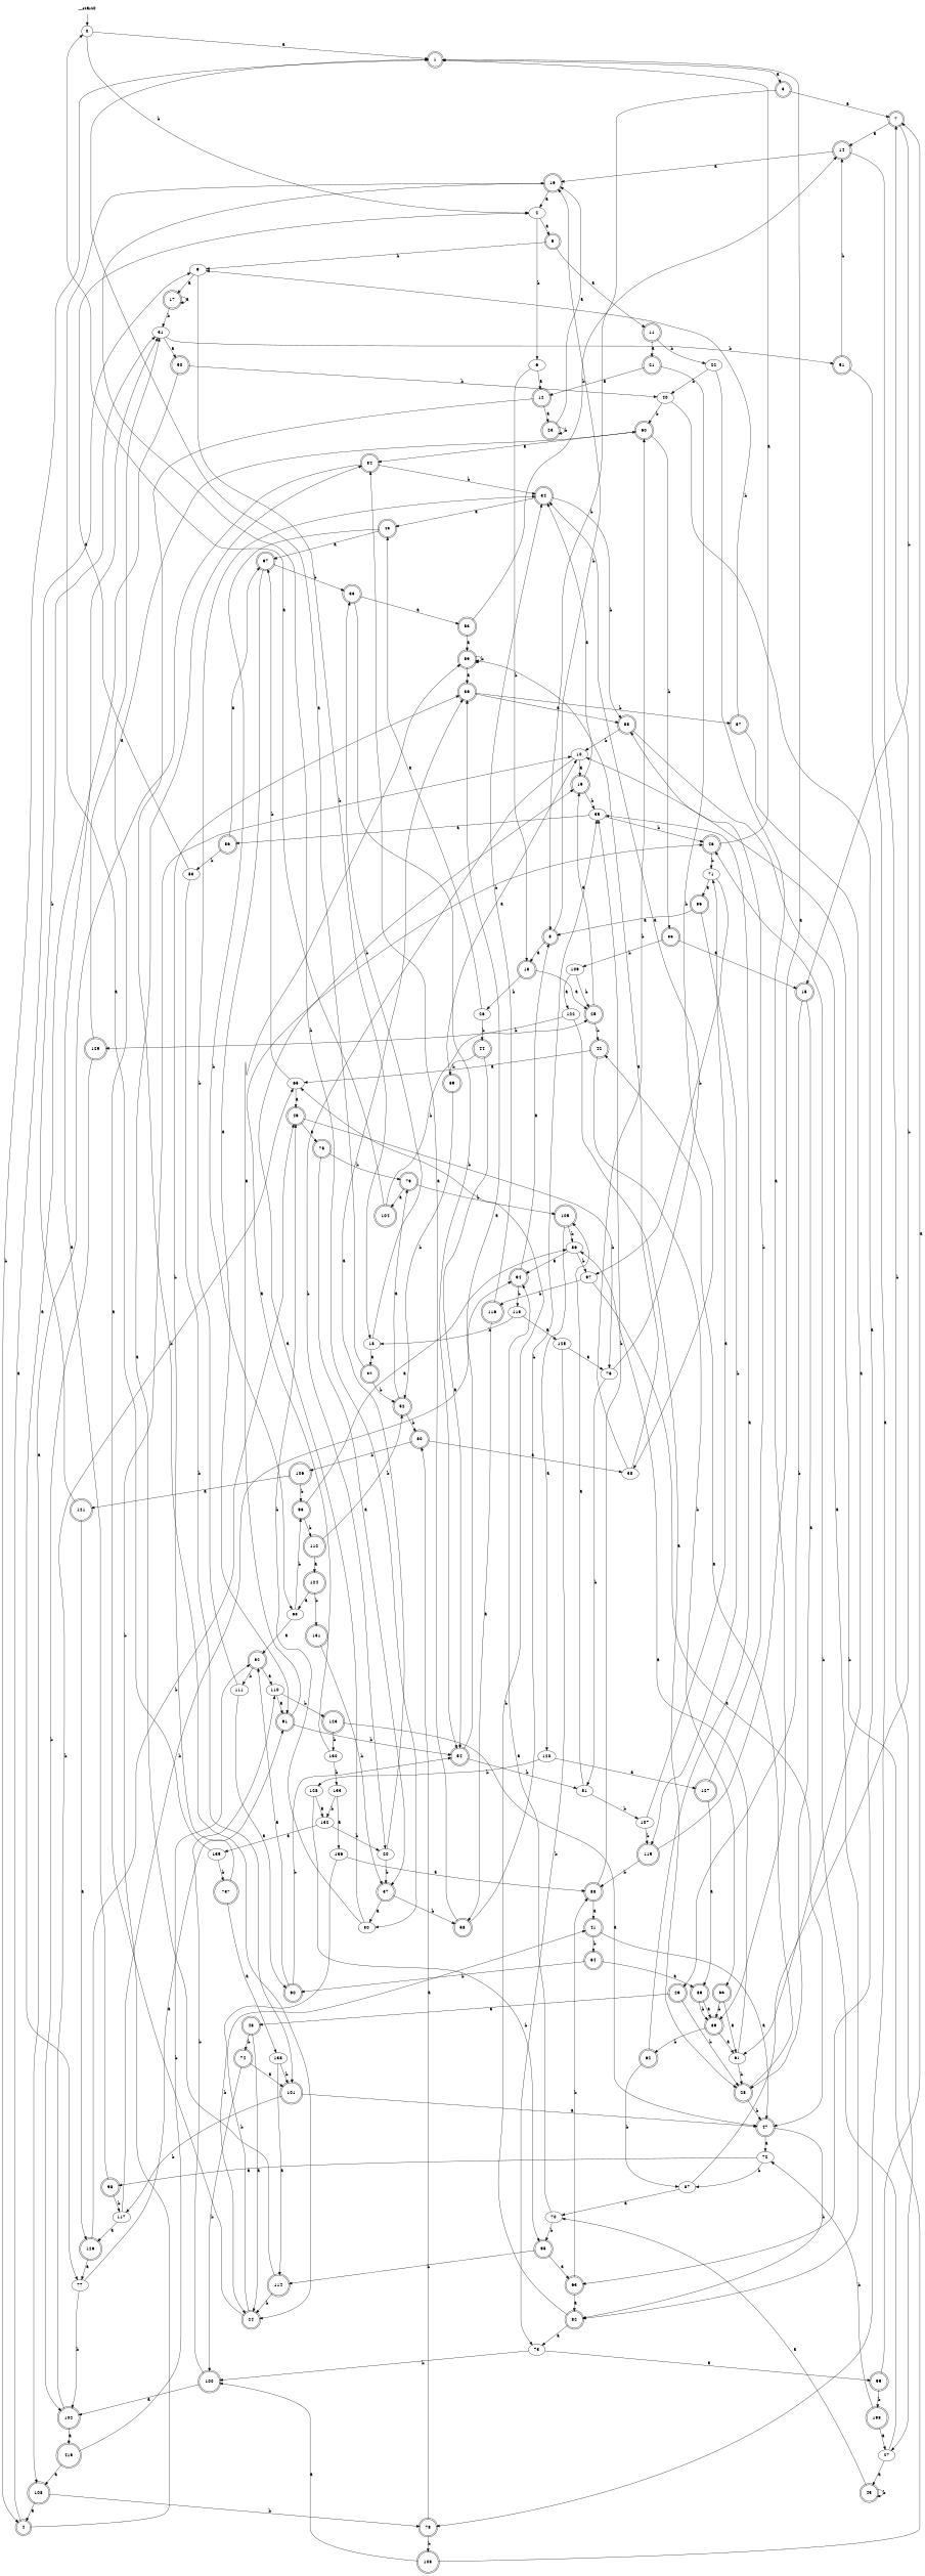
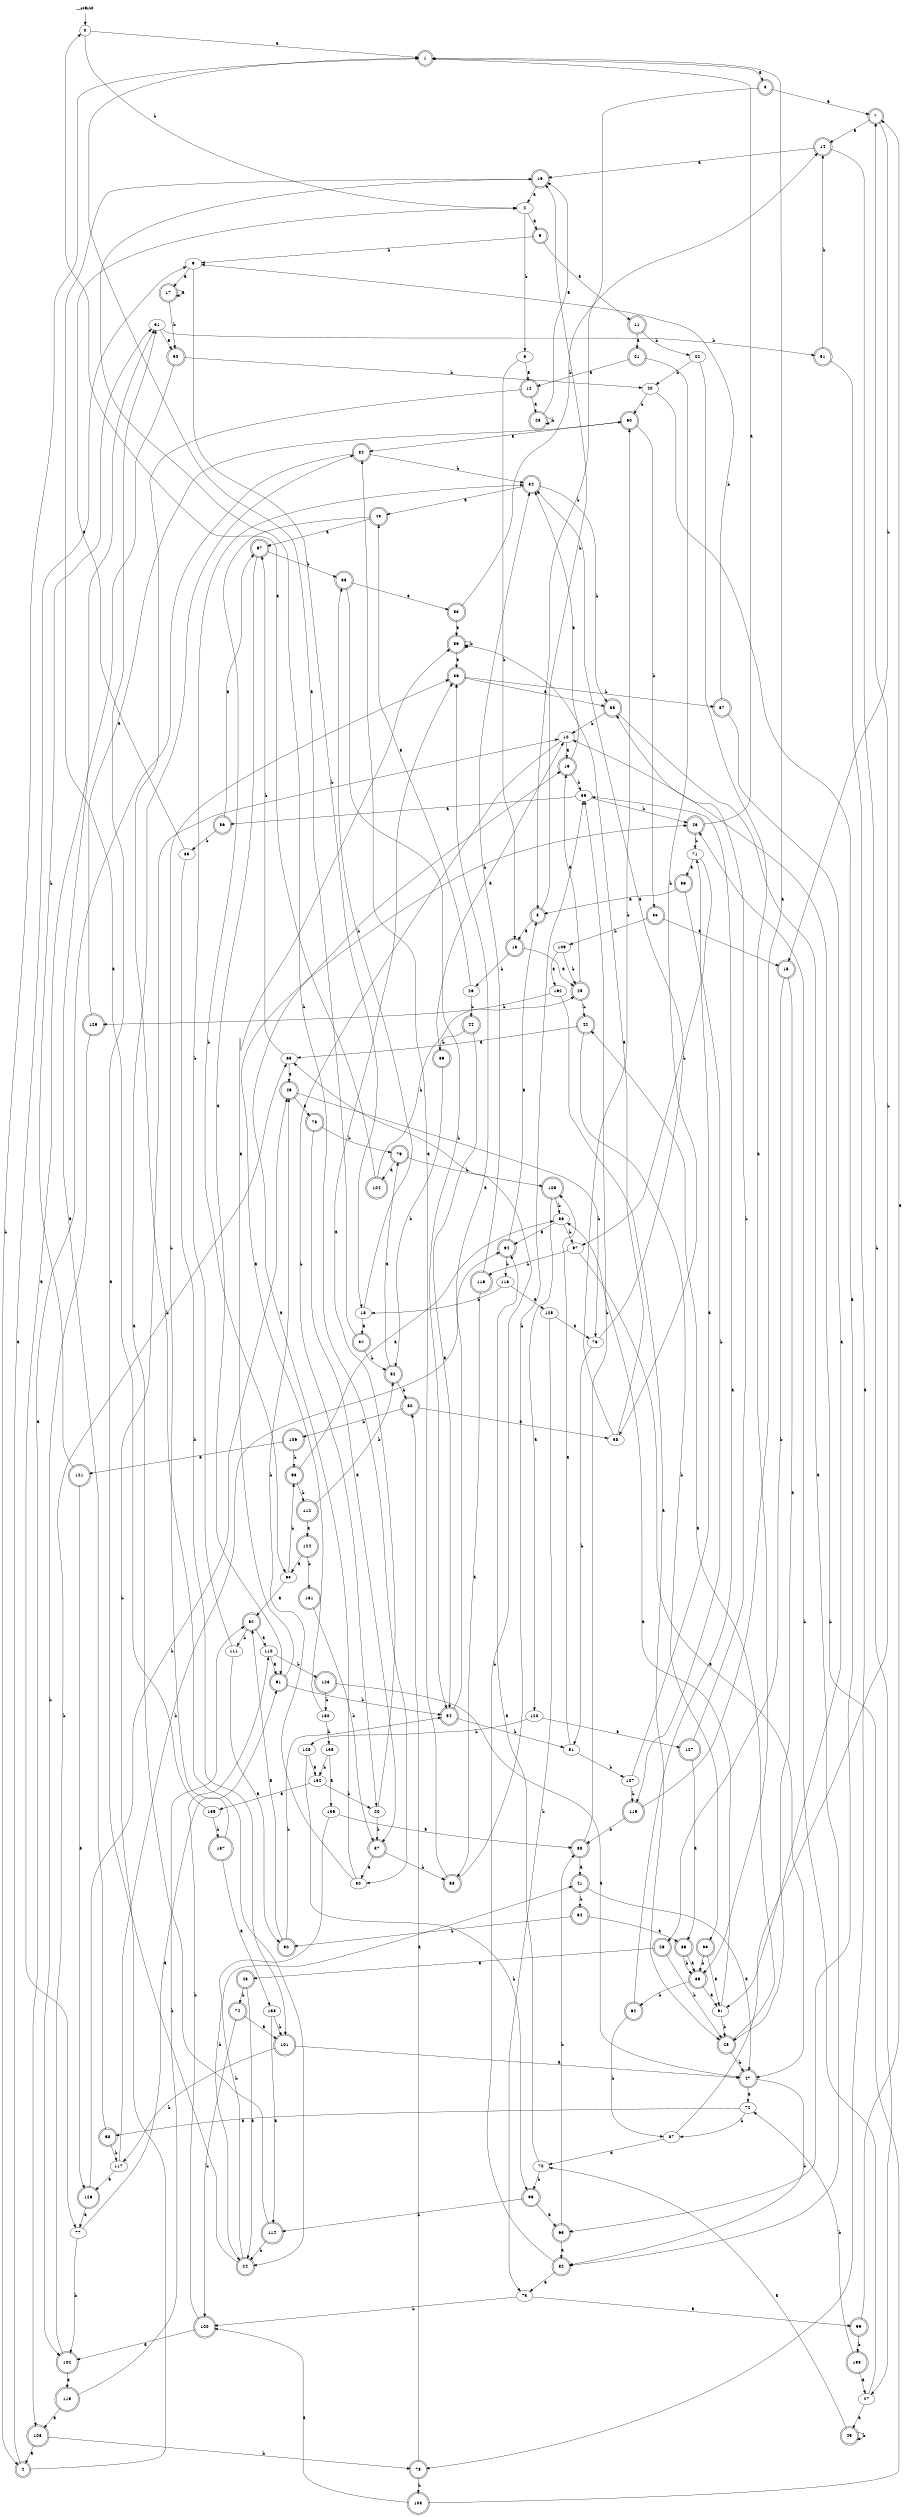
  digraph {
    node [shape=doublecircle]
    __start0 [shape=none]
    0 [shape=circle]
    1
    2 [shape=""]
    3
    4
    5
    6 [shape=""]
    7
    8
    9 [shape=""]
    10 [shape=""]
    11
    12
    13
    14
    15
    16
    17
    18 [shape=""]
    19
    20 [shape=""]
    21
    22 [shape=""]
    23
    24
    25
    26 [shape=""]
    27 [shape=""]
    28
    29
    30 [shape=""]
    31 [shape=""]
    32
    33
    34
    35 [shape=""]
    36
    37
    38 [shape=""]
    39
    40 [shape=""]
    41
    42
    43
    44
    45
    46
    47
    48
    49
    50
    51
    52
    53
    54
    55
    56
    57
    58
    59
    60
    61 [shape=""]
    62
    63
    64
    65 [shape=""]
    66
    67
    68 [shape=""]
    69
    70 [shape=""]
    71 [shape=""]
    72 [shape=""]
    82
    74
    75
    76 [shape=""]
    77 [shape=""]
    78
    79
    80
    81 [shape=""]
    83 [shape=""]
    84
    85
    86 [shape=""]
    87 [shape=""]
    88
    89
    90
    91
    92
    93
    94
    95
    96
    97 [shape=""]
    98
    73 [shape=""]
    99
    100
    101
    102
    103
    104
    105
    106
    107 [shape=""]
    108
    109 [shape=""]
    110 [shape=""]
    111 [shape=""]
    112
    113 [shape=""]
    114
    115
    116
    117 [shape=""]
    n120 [label=198]
-   119 [label=419]
+   119
    120 [shape=""]
    121
-   122 [shape=""]
+   122 [label=162 shape=""]
    123
    124
    125 [shape=""]
    126
    127
    128 [shape=""]
    129
    130 [shape=""]
    131
    132 [shape=""]
    133 [shape=""]
    135 [shape=""]
    136 [shape=""]
-   137 [label=737]
+   137
    138 [shape=""]
    __start0 -> 0
    0 -> 1 [label=a]
    0 -> 2 [label=b]
    1 -> 3 [label=a]
    1 -> 4 [label=b]
    2 -> 5 [label=a]
    2 -> 6 [label=b]
    3 -> 7 [label=a]
    3 -> 8 [label=b]
    4 -> 9 [label=a]
    4 -> 10 [label=b]
    5 -> 9 [label=b]
    5 -> 11 [label=a]
    6 -> 12 [label=a]
    6 -> 13 [label=b]
    7 -> 14 [label=a]
    7 -> 15 [label=b]
    8 -> 13 [label=a]
    8 -> 16 [label=b]
    9 -> 17 [label=a]
    9 -> 18 [label=b]
    10 -> 19 [label=a]
    10 -> 20 [label=b]
    11 -> 21 [label=a]
    11 -> 22 [label=b]
    12 -> 23 [label=a]
    12 -> 24 [label=b]
    13 -> 25 [label=a]
    13 -> 26 [label=b]
    14 -> 16 [label=a]
    14 -> 27 [label=b]
    15 -> 28 [label=a]
    15 -> 29 [label=b]
    16 -> 2 [label=a]
    16 -> 30 [label=b]
    17 -> 17 [label=a]
-   17 -> 31 [label=b]
+   17 -> 50 [label=b]
    18 -> 32 [label=a]
    18 -> 33 [label=b]
    19 -> 34 [label=a]
    19 -> 35 [label=b]
    20 -> 36 [label=a]
    20 -> 37 [label=b]
    21 -> 12 [label=a]
    21 -> 38 [label=b]
    22 -> 39 [label=a]
    22 -> 40 [label=b]
    23 -> 16 [label=a]
    23 -> 23 [label=b]
    24 -> 31 [label=a]
    24 -> 41 [label=b]
    25 -> 19 [label=a]
    25 -> 42 [label=b]
    26 -> 43 [label=a]
    26 -> 44 [label=b]
    27 -> 45 [label=a]
    27 -> 46 [label=b]
    28 -> 42 [label=a]
    28 -> 47 [label=b]
    29 -> 28 [label=b]
    29 -> 48 [label=a]
    30 -> 19 [label=a]
    30 -> 49 [label=b]
    31 -> 50 [label=a]
    31 -> 51 [label=b]
    32 -> 1 [label=a]
    32 -> 52 [label=b]
    33 -> 53 [label=a]
    33 -> 54 [label=b]
    34 -> 43 [label=a]
    34 -> 55 [label=b]
    35 -> 46 [label=b]
    35 -> 56 [label=a]
    36 -> 55 [label=a]
    36 -> 57 [label=b]
    37 -> 30 [label=a]
    37 -> 58 [label=b]
    38 -> 59 [label=a]
    38 -> 60 [label=b]
    39 -> 61 [label=a]
    39 -> 62 [label=b]
    40 -> 60 [label=b]
    40 -> 63 [label=a]
    41 -> 47 [label=a]
    41 -> 64 [label=b]
    42 -> 65 [label=a]
    42 -> 66 [label=b]
    43 -> 67 [label=a]
    43 -> 68 [label=b]
    44 -> 54 [label=a]
    44 -> 69 [label=b]
    45 -> 45 [label=b]
    45 -> 70 [label=a]
    46 -> 1 [label=a]
    46 -> 71 [label=b]
    47 -> 72 [label=a]
    47 -> 82 [label=b]
    48 -> 24 [label=a]
    48 -> 74 [label=b]
    49 -> 75 [label=a]
    49 -> 76 [label=b]
    50 -> 40 [label=b]
    50 -> 77 [label=a]
    51 -> 14 [label=b]
    51 -> 78 [label=a]
    52 -> 79 [label=a]
    52 -> 80 [label=b]
    53 -> 14 [label=b]
    53 -> 59 [label=a]
    54 -> 36 [label=a]
    54 -> 81 [label=b]
    55 -> 10 [label=b]
    55 -> 82 [label=a]
    56 -> 67 [label=a]
    56 -> 83 [label=b]
    57 -> 9 [label=b]
    57 -> 61 [label=a]
    58 -> 35 [label=b]
    58 -> 84 [label=a]
    59 -> 36 [label=a]
    59 -> 59 [label=b]
    60 -> 84 [label=a]
    60 -> 85 [label=b]
    61 -> 28 [label=b]
    61 -> 86 [label=a]
    62 -> 35 [label=a]
    62 -> 87 [label=b]
    63 -> 82 [label=a]
    63 -> 88 [label=b]
    64 -> 89 [label=a]
    64 -> 90 [label=b]
    65 -> 49 [label=a]
    65 -> 67 [label=b]
    66 -> 39 [label=b]
    66 -> 61 [label=a]
    67 -> 33 [label=b]
    67 -> 91 [label=a]
    68 -> 92 [label=a]
    68 -> 93 [label=b]
    69 -> 10 [label=a]
    69 -> 52 [label=b]
    70 -> 94 [label=a]
    70 -> 95 [label=b]
    71 -> 96 [label=a]
    71 -> 97 [label=b]
    72 -> 87 [label=b]
    72 -> 98 [label=a]
    82 -> 65 [label=b]
    82 -> 73 [label=a]
    74 -> 100 [label=b]
    74 -> 101 [label=a]
    75 -> 37 [label=a]
    75 -> 79 [label=b]
    76 -> 34 [label=a]
    76 -> 81 [label=b]
    77 -> 91 [label=a]
    77 -> 102 [label=b]
    78 -> 80 [label=a]
    78 -> 103 [label=b]
    79 -> 104 [label=a]
    79 -> 105 [label=b]
    80 -> 38 [label=a]
    80 -> 106 [label=b]
    81 -> 105 [label=a]
    81 -> 107 [label=b]
    83 -> 2 [label=a]
    83 -> 101 [label=b]
    84 -> 34 [label=b]
    84 -> 108 [label=a]
    85 -> 15 [label=a]
    85 -> 109 [label=b]
    86 -> 94 [label=a]
    86 -> 97 [label=b]
    87 -> 7 [label=b]
    87 -> 70 [label=a]
    88 -> 35 [label=b]
    88 -> 41 [label=a]
    89 -> 39 [label=a]
    89 -> 39 [label=b]
    90 -> 54 [label=b]
    90 -> 92 [label=a]
    91 -> 54 [label=b]
    91 -> 59 [label=a]
    92 -> 110 [label=a]
    92 -> 111 [label=b]
    93 -> 86 [label=a]
    93 -> 112 [label=b]
    94 -> 8 [label=a]
    94 -> 113 [label=b]
    95 -> 63 [label=a]
    95 -> 114 [label=b]
    96 -> 8 [label=a]
    96 -> 115 [label=b]
    97 -> 47 [label=a]
    97 -> 116 [label=b]
    98 -> 31 [label=a]
    98 -> 117 [label=b]
    73 -> 99 [label=a]
    73 -> 100 [label=b]
    99 -> 7 [label=a]
    99 -> n120 [label=b]
    100 -> 102 [label=a]
    100 -> 110 [label=b]
    101 -> 47 [label=a]
    101 -> 117 [label=b]
    102 -> 65 [label=b]
    102 -> 119 [label=a]
    103 -> 10 [label=b]
    103 -> 100 [label=a]
    104 -> 0 [label=a]
    104 -> 25 [label=b]
    105 -> 86 [label=b]
    105 -> 120 [label=a]
    106 -> 93 [label=b]
    106 -> 121 [label=a]
    107 -> 71 [label=a]
    107 -> 115 [label=b]
    108 -> 4 [label=a]
    108 -> 78 [label=b]
    109 -> 25 [label=b]
    109 -> 122 [label=a]
    110 -> 91 [label=a]
    110 -> 123 [label=b]
    111 -> 34 [label=b]
    111 -> 90 [label=a]
    112 -> 52 [label=b]
    112 -> 124 [label=a]
    113 -> 18 [label=b]
    113 -> 125 [label=a]
    114 -> 24 [label=b]
    114 -> 84 [label=a]
    115 -> 1 [label=a]
    115 -> 88 [label=b]
    116 -> 34 [label=b]
    116 -> 58 [label=a]
    117 -> 94 [label=b]
    117 -> 126 [label=a]
    n120 -> 27 [label=a]
    n120 -> 72 [label=b]
    119 -> 92 [label=b]
    119 -> 108 [label=a]
    120 -> 127 [label=a]
    120 -> 128 [label=b]
    121 -> 31 [label=b]
    121 -> 126 [label=a]
    122 -> 28 [label=a]
    122 -> 129 [label=b]
    123 -> 47 [label=a]
    123 -> 130 [label=b]
    124 -> 68 [label=a]
    124 -> 131 [label=b]
    125 -> 76 [label=a]
    125 -> 73 [label=b]
    126 -> 49 [label=b]
    126 -> 77 [label=a]
    127 -> 55 [label=b]
    127 -> 89 [label=a]
    128 -> 95 [label=b]
    128 -> 132 [label=a]
    129 -> 60 [label=a]
    129 -> 102 [label=b]
    130 -> 46 [label=a]
    130 -> 133 [label=b]
    131 -> 37 [label=b]
    132 -> 20 [label=b]
    132 -> 135 [label=a]
    133 -> 132 [label=b]
    133 -> 136 [label=a]
    135 -> 16 [label=a]
    135 -> 137 [label=b]
    136 -> 24 [label=b]
    136 -> 88 [label=a]
    137 -> 36 [label=b]
    137 -> 138 [label=a]
    138 -> 101 [label=b]
    138 -> 114 [label=a]
  }
